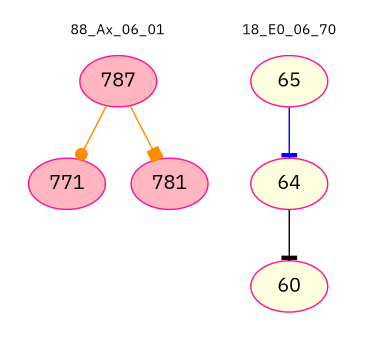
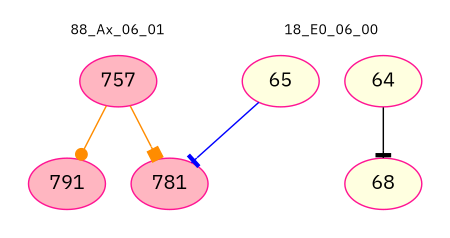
  digraph {
    fontname="IBM Plex Sans"
    node [color=deeppink fillcolor=lightpink fontname="IBM Plex Sans" style=filled]
    edge [arrowhead=tee color=darkorange fontname="IBM Plex Sans"]
-   n1 [label=771]
-   n2 [label=787]
+   n1 [label=791]
+   n2 [label=757]
    n3 [label=781]
    n4 [fillcolor=lightyellow label=65]
    n5 [fillcolor=lightyellow label=64]
-   n6 [fillcolor=lightyellow label=60]
+   n6 [fillcolor=lightyellow label=68]
    subgraph cluster_1 {
      color=white
      fontsize=10
      label="88_Ax_06_01"
      n1
      n2
      n3
    }
    subgraph cluster_2 {
      color=white
      fontsize=10
-     label="18_E0_06_70"
+     label="18_E0_06_00"
      n4
      n5
      n6
    }
    n2 -> n1 [arrowhead=dot]
    n2 -> n3 [arrowhead=box]
-   n4 -> n5 [color=blue]
+   n4 -> n3 [color=blue]
    n5 -> n6 [color=black]
  }
